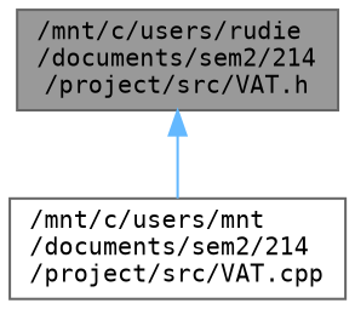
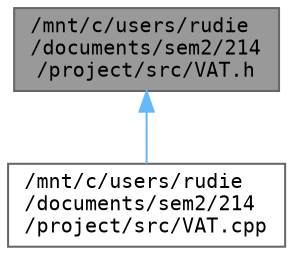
  digraph {
    fontname="DejaVu Sans Mono"
    node [fontname="DejaVu Sans Mono" fontsize=10 shape=box style=filled]
    n1 [color=gray40 fillcolor=grey60 fontcolor=black height=0.2 label="/mnt/c/users/rudie\l/documents/sem2/214\l/project/src/VAT.h" width=0.4]
-   n2 [color=grey40 fillcolor=white height=0.2 label="/mnt/c/users/mnt\l/documents/sem2/214\l/project/src/VAT.cpp" width=0.4]
+   n2 [color=grey40 fillcolor=white height=0.2 label="/mnt/c/users/rudie\l/documents/sem2/214\l/project/src/VAT.cpp" width=0.4]
    n1 -> n2 [color=steelblue1 dir=back fontname="DejaVu Sans Mono" fontsize=10 labelfontname=Helvetica labelfontsize=10 style=solid]
  }
